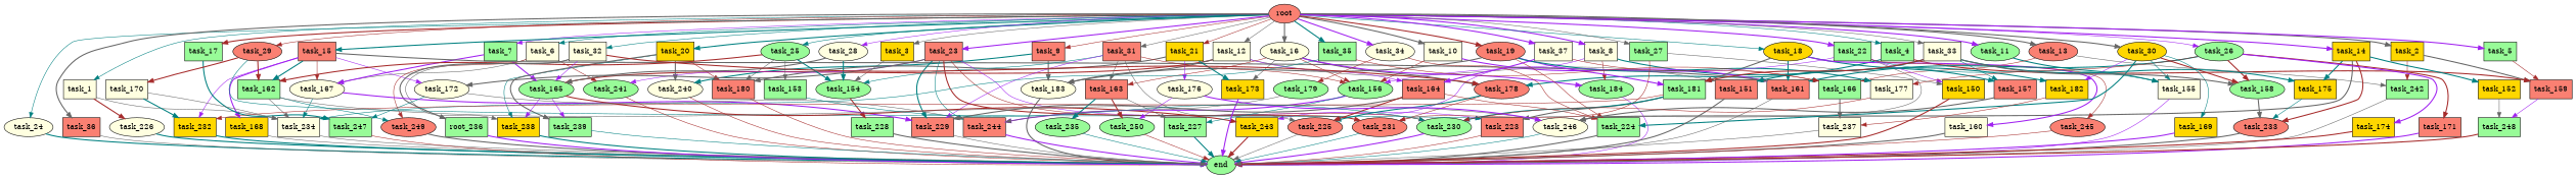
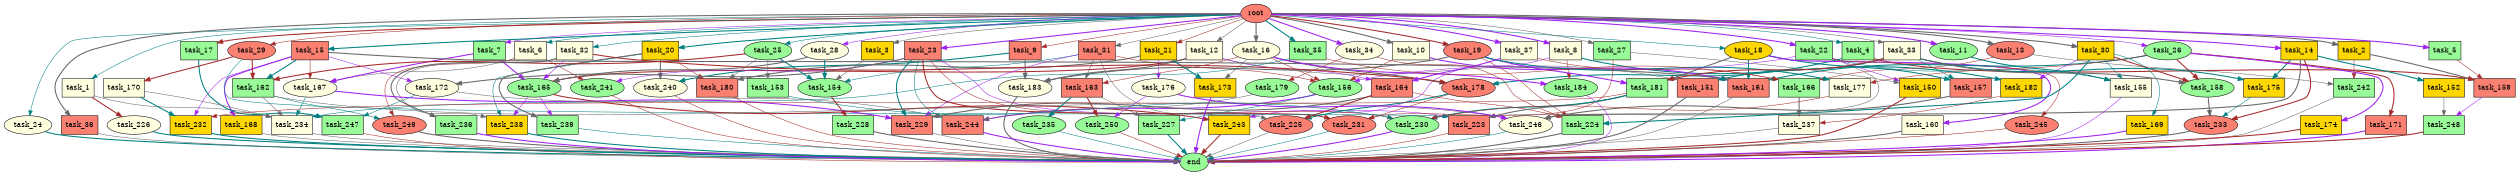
  digraph {
    node [fillcolor=palegreen shape=box style=filled]
    edge [color=gray40 style=solid]
    root [fillcolor=salmon shape=ellipse]
    task_1 [fillcolor=lightyellow]
    task_2 [fillcolor=gold]
    task_3 [fillcolor=gold]
    task_4
    task_5
    task_6 [fillcolor=lightyellow]
    task_7
    task_8 [fillcolor=lightyellow]
    task_9 [fillcolor=salmon]
    task_10 [fillcolor=lightyellow]
    task_11 [shape=ellipse]
    task_12 [fillcolor=lightyellow]
    task_13 [fillcolor=salmon shape=ellipse]
    task_14 [fillcolor=gold]
    task_15 [fillcolor=salmon]
    task_16 [fillcolor=lightyellow shape=ellipse]
    task_17
    task_18 [fillcolor=gold shape=ellipse]
    task_19 [fillcolor=salmon shape=ellipse]
    task_20 [fillcolor=gold]
    task_21 [fillcolor=gold]
    task_22
    task_23 [fillcolor=salmon]
    task_24 [fillcolor=lightyellow shape=ellipse]
    task_25 [shape=ellipse]
    task_26 [shape=ellipse]
    task_27
    task_28 [fillcolor=lightyellow shape=ellipse]
    task_29 [fillcolor=salmon shape=ellipse]
-   task_30 [fillcolor=gold shape=ellipse]
+   task_30 [fillcolor=gold]
    task_31 [fillcolor=salmon]
    task_32 [fillcolor=lightyellow]
    task_33 [fillcolor=lightyellow]
    task_34 [fillcolor=lightyellow shape=ellipse]
    task_35
    task_36 [fillcolor=salmon]
    task_37 [fillcolor=lightyellow]
    task_226 [fillcolor=lightyellow shape=ellipse]
    task_234 [fillcolor=lightyellow]
    task_159 [fillcolor=salmon]
    task_242
    task_154 [shape=ellipse]
    task_178 [fillcolor=salmon shape=ellipse]
    task_167 [fillcolor=lightyellow shape=ellipse]
    task_241 [shape=ellipse]
    task_249 [fillcolor=salmon shape=ellipse]
    task_165 [shape=ellipse]
    task_182 [fillcolor=gold]
    task_184 [shape=ellipse]
    task_243 [fillcolor=gold]
    task_183 [fillcolor=lightyellow shape=ellipse]
    task_240 [fillcolor=lightyellow shape=ellipse]
    task_156 [shape=ellipse]
    task_161 [fillcolor=salmon]
    task_155 [fillcolor=lightyellow]
    task_151 [fillcolor=salmon]
    task_164 [fillcolor=salmon]
    task_166
    task_152 [fillcolor=gold]
    task_175 [fillcolor=gold]
    task_233 [fillcolor=salmon shape=ellipse]
    task_246 [fillcolor=lightyellow shape=ellipse]
    task_162
    task_168 [fillcolor=gold]
    task_172 [fillcolor=lightyellow shape=ellipse]
    task_232 [fillcolor=gold]
    task_163 [fillcolor=salmon]
    task_173 [fillcolor=gold]
    task_247
    task_157 [fillcolor=salmon]
    task_160 [fillcolor=lightyellow]
    task_181
    task_177 [fillcolor=lightyellow]
    task_224
    task_180 [fillcolor=salmon]
    task_238 [fillcolor=gold]
    task_239
    task_176 [fillcolor=lightyellow shape=ellipse]
    task_150 [fillcolor=gold]
    task_223 [fillcolor=salmon]
    task_245 [fillcolor=salmon shape=ellipse]
    task_229 [fillcolor=salmon]
    task_230 [shape=ellipse]
    task_231 [fillcolor=salmon shape=ellipse]
    task_244 [fillcolor=salmon]
    end [shape=ellipse]
    task_153
    task_158 [shape=ellipse]
    task_171 [fillcolor=salmon]
    task_174 [fillcolor=gold]
    task_170 [fillcolor=lightyellow]
    task_169 [fillcolor=gold]
    task_225 [fillcolor=salmon shape=ellipse]
-   task_236 [label=root_236]
+   task_236
    task_179 [shape=ellipse]
    task_248
    task_228
    task_237 [fillcolor=lightyellow]
    task_227
    task_235 [shape=ellipse]
    task_250 [shape=ellipse]
    root -> task_1 [color=teal]
    root -> task_2 [style=bold]
    root -> task_3
    root -> task_4 [color=teal]
    root -> task_5 [color=purple style=bold]
    root -> task_6 [color=teal]
    root -> task_7 [color=purple]
    root -> task_8 [color=purple style=bold]
    root -> task_9 [color=brown]
    root -> task_10 [style=bold]
    root -> task_11 [color=purple style=bold]
    root -> task_12
    root -> task_13 [style=bold]
    root -> task_14 [color=purple style=bold]
    root -> task_15 [color=teal style=bold]
    root -> task_16 [style=bold]
    root -> task_17 [color=brown style=bold]
    root -> task_18 [color=teal]
    root -> task_19 [color=brown style=bold]
    root -> task_20 [color=teal style=bold]
    root -> task_21 [color=brown]
    root -> task_22 [color=purple style=bold]
    root -> task_23 [color=purple style=bold]
    root -> task_24 [color=teal]
    root -> task_25 [color=teal]
    root -> task_26 [color=purple]
    root -> task_27
    root -> task_28 [color=purple]
    root -> task_29 [color=brown]
    root -> task_30 [style=bold]
    root -> task_31
    root -> task_32 [color=teal]
    root -> task_33
    root -> task_34 [color=purple style=bold]
    root -> task_35 [color=teal style=bold]
    root -> task_36 [style=bold]
    root -> task_37 [color=purple style=bold]
    task_1 -> task_226 [color=brown style=bold]
    task_1 -> task_234
    task_2 -> task_159 [style=bold]
    task_2 -> task_242 [color=brown]
    task_3 -> task_154
    task_4 -> task_159 [color=brown style=bold]
    task_4 -> task_178 [color=teal style=bold]
    task_5 -> task_159 [color=brown]
    task_6 -> task_167
    task_6 -> task_241 [color=brown]
    task_6 -> task_249 [color=brown]
    task_7 -> task_167 [color=purple style=bold]
    task_7 -> task_165 [color=purple style=bold]
    task_8 -> task_182 [color=teal style=bold]
    task_8 -> task_184 [color=brown]
    task_8 -> task_243 [color=purple]
    task_9 -> task_183 [style=bold]
    task_9 -> task_240 [color=teal style=bold]
    task_10 -> task_156 [color=brown]
    task_10 -> task_161 [color=purple style=bold]
    task_11 -> task_155 [color=teal style=bold]
    task_12 -> task_165 [color=brown style=bold]
    task_12 -> task_183 [style=bold]
    task_12 -> task_151
    task_12 -> task_164 [color=purple]
    task_13 -> task_242
    task_13 -> task_166 [color=brown]
    task_14 -> task_152 [color=teal style=bold]
    task_14 -> task_175 [color=teal style=bold]
    task_14 -> task_233 [color=brown style=bold]
    task_14 -> task_246 [style=bold]
    task_15 -> task_167 [color=brown]
    task_15 -> task_161 [style=bold]
    task_15 -> task_162 [color=teal style=bold]
    task_15 -> task_168 [color=purple style=bold]
    task_15 -> task_172 [color=purple]
    task_15 -> task_232 [color=purple]
    task_16 -> task_178 [style=bold]
    task_16 -> task_184 [color=purple style=bold]
    task_16 -> task_156 [color=brown]
    task_16 -> task_163 [color=brown]
    task_16 -> task_173
    task_17 -> task_247 [color=teal style=bold]
    task_18 -> task_161 [color=teal style=bold]
    task_18 -> task_157 [color=teal style=bold]
    task_18 -> task_160 [color=purple style=bold]
    task_18 -> task_181 [style=bold]
    task_19 -> task_183 [style=bold]
    task_19 -> task_181 [color=purple style=bold]
    task_19 -> task_177 [color=teal style=bold]
    task_19 -> task_224 [color=brown]
    task_20 -> task_240 [style=bold]
    task_20 -> task_180 [color=brown]
    task_20 -> task_238 [color=teal]
    task_20 -> task_239 [style=bold]
    task_21 -> task_173 [color=teal style=bold]
    task_21 -> task_180 [style=bold]
    task_21 -> task_176 [color=purple]
    task_22 -> task_156 [color=purple]
    task_22 -> task_155 [color=teal]
    task_22 -> task_150 [color=purple]
    task_22 -> task_223
    task_22 -> task_245 [color=brown]
    task_23 -> task_241 [color=purple]
    task_23 -> task_172 [style=bold]
    task_23 -> task_223 [color=purple]
    task_23 -> task_229 [color=teal style=bold]
    task_23 -> task_230 [color=brown]
    task_23 -> task_231 [color=brown style=bold]
    task_23 -> task_244 [color=teal]
    task_24 -> end [color=teal style=bold]
    task_25 -> task_154 [color=teal style=bold]
    task_25 -> task_162 [color=brown style=bold]
    task_25 -> task_180
    task_25 -> task_153
    task_26 -> task_161 [color=teal style=bold]
    task_26 -> task_177 [color=brown]
    task_26 -> task_158 [color=brown style=bold]
    task_26 -> task_171 [color=brown style=bold]
    task_26 -> task_174 [color=purple style=bold]
    task_27 -> task_150
    task_27 -> task_231 [color=brown]
    task_28 -> task_154 [color=teal style=bold]
    task_28 -> task_165 [style=bold]
    task_29 -> task_162 [color=brown style=bold]
    task_29 -> task_223 [color=teal]
    task_29 -> task_170 [color=brown style=bold]
    task_30 -> task_182 [color=purple]
    task_30 -> task_155 [color=teal]
    task_30 -> task_224 [color=teal style=bold]
    task_30 -> task_158 [color=brown style=bold]
    task_30 -> task_169 [color=teal]
    task_31 -> task_154 [color=teal]
    task_31 -> task_156 [color=brown]
    task_31 -> task_163
    task_31 -> task_229 [color=purple]
    task_31 -> task_225
    task_32 -> task_178 [color=brown style=bold]
    task_32 -> task_165 [color=purple]
    task_32 -> task_238
    task_32 -> task_236 [style=bold]
    task_33 -> task_151 [color=teal style=bold]
    task_33 -> task_175 [color=teal style=bold]
    task_33 -> task_157 [color=teal]
    task_33 -> task_181 [color=brown style=bold]
    task_33 -> task_158 [style=bold]
    task_34 -> task_224 [color=brown]
    task_34 -> task_179 [color=brown]
    task_35 -> task_234 [color=teal]
    task_35 -> task_166 [color=brown]
    task_36 -> end
    task_37 -> task_164 [color=purple style=bold]
    task_37 -> task_166 [color=brown]
    task_226 -> end [color=teal style=bold]
    task_234 -> end
    task_159 -> task_248 [color=purple]
    task_242 -> end
    task_154 -> task_228 [color=brown style=bold]
    task_178 -> task_231 [color=brown]
    task_178 -> task_225 [color=teal style=bold]
    task_167 -> task_234 [color=teal]
    task_167 -> task_229 [color=purple style=bold]
    task_241 -> end [color=brown]
    task_249 -> end [style=bold]
    task_165 -> task_243 [color=brown style=bold]
    task_165 -> task_238 [color=purple]
    task_165 -> task_239 [color=purple]
    task_182 -> task_237 [color=brown]
    task_184 -> end [color=purple]
    task_243 -> end [color=brown style=bold]
    task_183 -> end [style=bold]
    task_240 -> end [color=brown]
    task_156 -> task_244 [color=purple style=bold]
    task_156 -> task_227 [color=teal]
    task_161 -> end
    task_155 -> end [color=purple]
    task_151 -> end [style=bold]
    task_164 -> task_224 [color=brown]
    task_164 -> task_229 [style=bold]
    task_164 -> task_225 [color=brown style=bold]
    task_166 -> task_237 [style=bold]
    task_152 -> task_248
    task_175 -> task_233 [color=teal]
    task_233 -> end [style=bold]
    task_246 -> end [color=teal]
    task_162 -> task_234
    task_162 -> task_249 [color=teal]
    task_162 -> task_246
    task_168 -> end
    task_172 -> task_247 [color=teal]
    task_172 -> task_244
    task_232 -> end [color=teal style=bold]
    task_163 -> task_227
    task_163 -> task_235 [color=teal style=bold]
    task_163 -> task_250 [color=brown style=bold]
    task_173 -> end [color=purple style=bold]
    task_247 -> end [color=brown]
    task_157 -> task_246 [style=bold]
    task_160 -> end [style=bold]
    task_181 -> task_232 [color=brown]
    task_181 -> task_223 [style=bold]
    task_181 -> task_230 [color=teal style=bold]
    task_177 -> task_230 [color=brown]
    task_224 -> end [style=bold]
    task_180 -> end [color=brown]
    task_238 -> end [color=teal style=bold]
    task_239 -> end [color=teal]
    task_176 -> task_246 [color=purple style=bold]
    task_176 -> task_250 [color=purple]
    task_150 -> end [color=brown style=bold]
    task_223 -> end [color=brown]
    task_245 -> end [color=brown]
    task_229 -> end
    task_230 -> end [color=purple style=bold]
    task_231 -> end [color=teal]
    task_244 -> end [color=purple style=bold]
    task_153 -> task_230 [color=teal]
    task_158 -> task_233 [style=bold]
    task_171 -> end [color=purple style=bold]
    task_174 -> end [color=brown style=bold]
    task_170 -> task_234
    task_170 -> task_232 [color=teal style=bold]
    task_169 -> end [color=purple style=bold]
    task_225 -> end
    task_236 -> end [color=purple style=bold]
    task_179 -> task_244
    task_248 -> end [color=brown style=bold]
    task_228 -> end [style=bold]
    task_237 -> end
    task_227 -> end [color=teal style=bold]
    task_235 -> end [color=teal]
    task_250 -> end [color=brown]
  }
